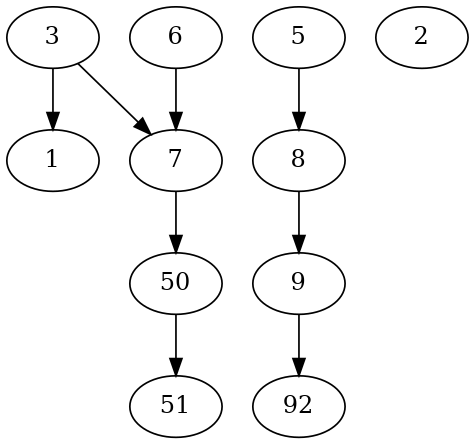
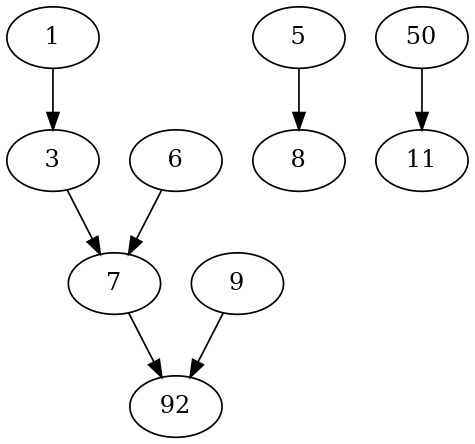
  digraph {
    node [alpha=0.17]
    1 [expect_size=1727185243572347]
    3 [expect_size=905489172334392]
    7 [alpha=0.13 expect_size=389803918316096]
    6 [alpha=0.01 expect_size=239910289449266]
    5 [alpha=0.11 expect_size=10007680003479496]
    8 [alpha=0.20 expect_size=577215256788525]
-   2 [alpha=0.07 expect_size=209711383384686592]
    n8 [alpha=0.16 expect_size=1926617258516283392 label=50]
    9 [alpha=0.09 expect_size=99424734806016000]
    n10 [alpha=0.05 expect_size=177782162321792 label=92]
-   11 [alpha=0.19 expect_size=4067188721978441728 label=51]
-   3 -> 1
+   11 [alpha=0.19 expect_size=4067188721978441728]
+   1 -> 3
    3 -> 7
-   7 -> n8
+   7 -> n10
    6 -> 7
    5 -> 8
-   8 -> 9
    n8 -> 11
    9 -> n10
  }
